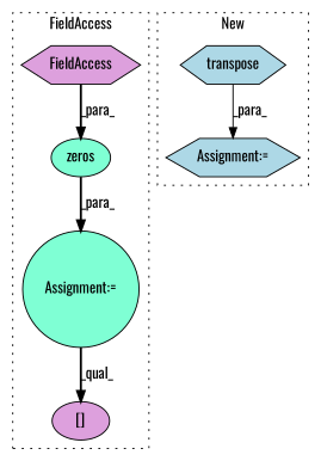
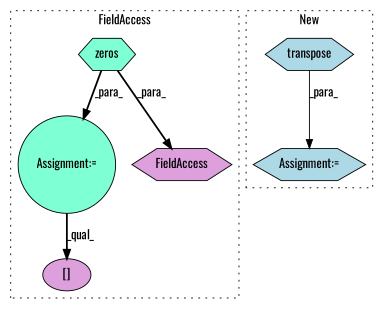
  digraph {
    fontname=Oswald
    node [a=32 fillcolor=aquamarine fontname=Oswald l=1 shape=hexagon style=filled]
    edge [fontname=Oswald style=bold]
-   n1 [l="6,1" label=zeros s="3944,3994" shape=ellipse]
+   n1 [l="6,1" label=zeros s="3944,3994"]
    n2 [a=7 label="Assignment:=" s=4017 shape=circle]
    n3 [a=22 fillcolor=plum l=12 label=FieldAccess s=3950]
    n4 [a=2 fillcolor=plum l="2,1" label="[]" s="4081,4124" shape=ellipse]
    n5 [fillcolor=lightblue l="10,1" label=transpose s="3691,3704"]
    n6 [a=7 fillcolor=lightblue label="Assignment:=" s=3777]
    subgraph cluster_1 {
      label=FieldAccess
      style=dotted
      n1
      n2
      n3
      n4
    }
    subgraph cluster_2 {
      label=New
      style=dotted
      n5
      n6
    }
    n1 -> n2 [label=_para_]
    n2 -> n4 [label=_qual_]
-   n3 -> n1 [label=_para_]
+   n1 -> n3 [label=_para_]
    n5 -> n6 [label=_para_ style=solid]
  }
